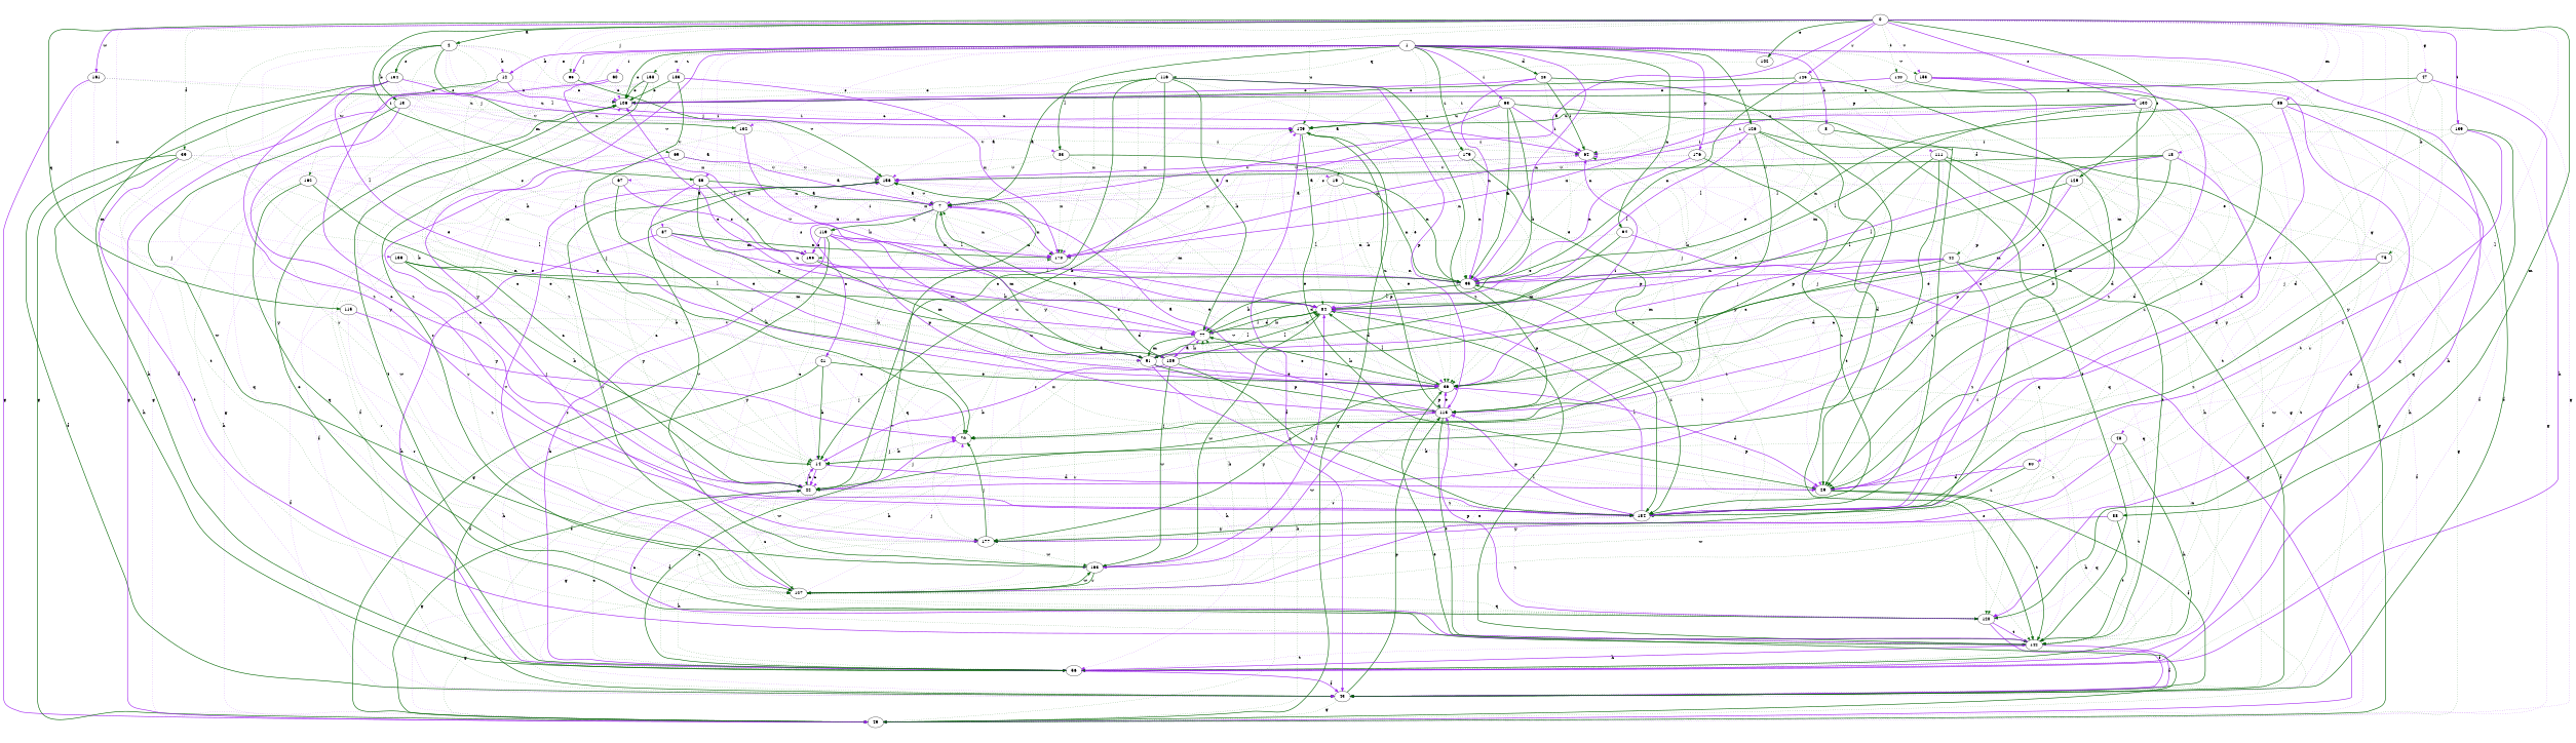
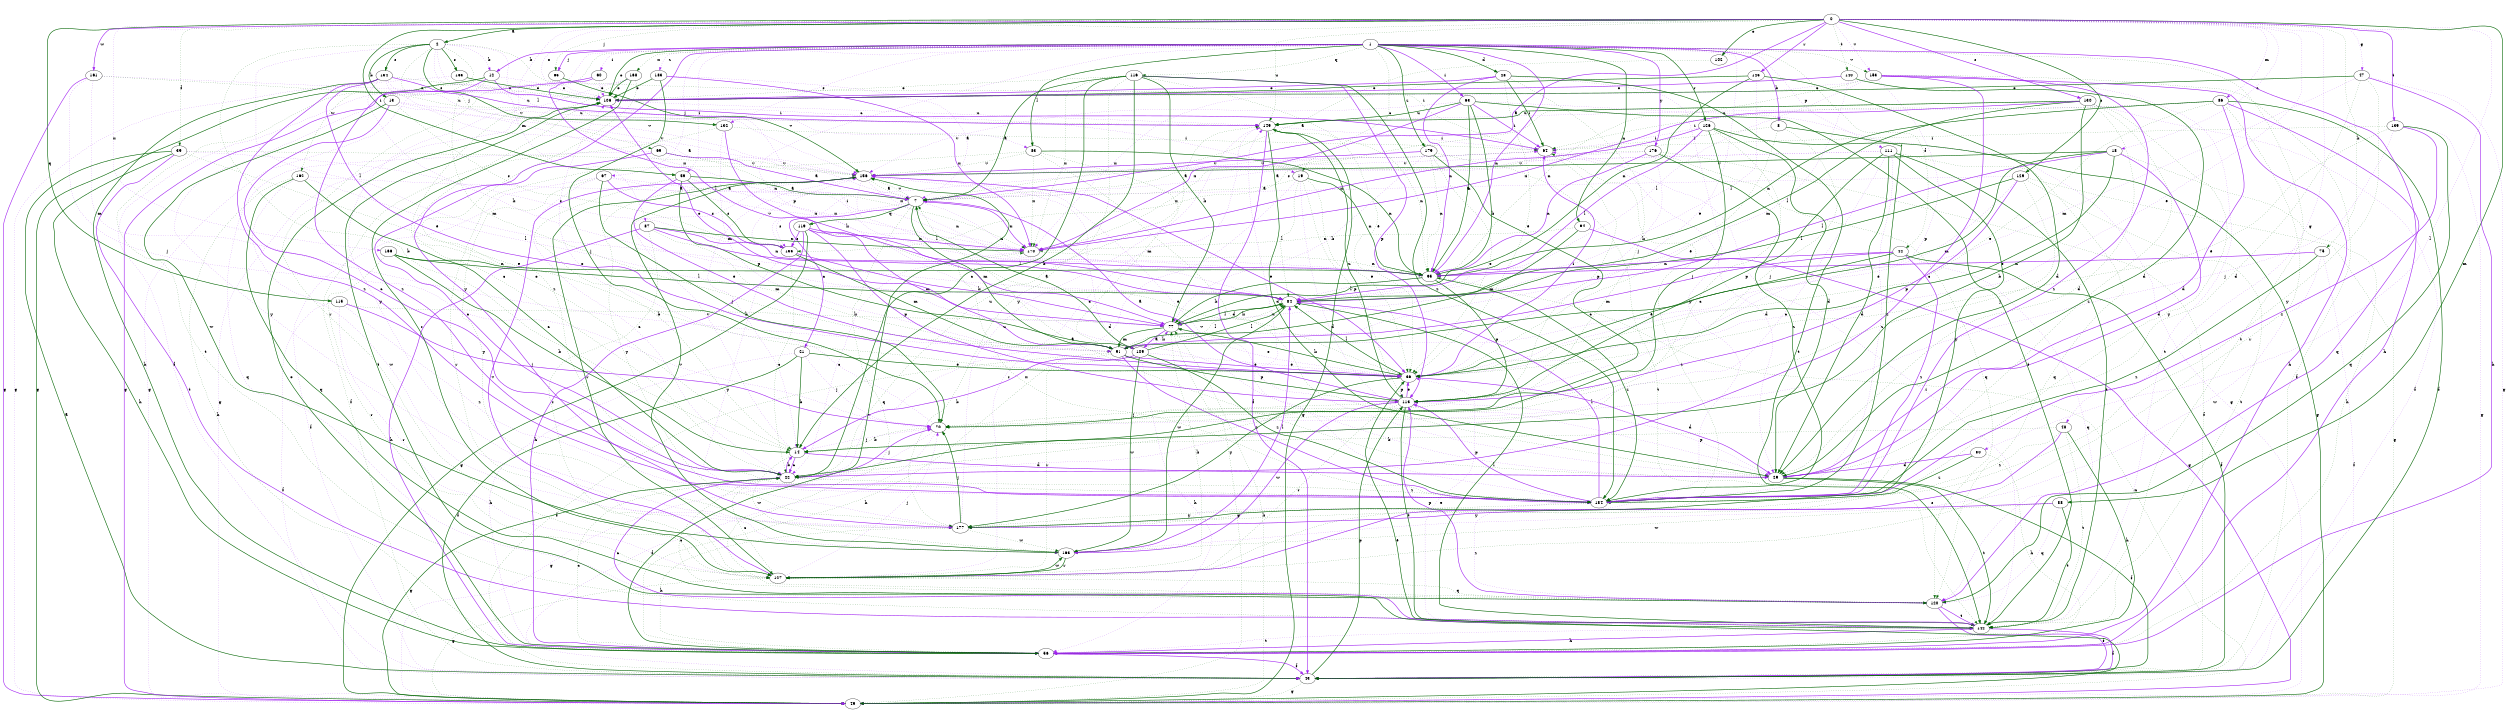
  strict digraph {
    edge [color=darkgreen style=dotted]
    0
    2
    7
    18
    36
    39
    47
    48
    59
    65
    75
    80
    86
    87
    88
    102
    106
    115
    125
    129
    130
    139
    140
    149
    153
    161
    166
    12
    19
    83
    132
    13
    14
    64
    69
    84
+   133
    134
    156
    162
    n41 [label=95]
    21
    91
    119
    120
    135
    170
    56
    29
    177
    113
    77
    43
    142
    49
    127
    184
    109
    163
    70
    22
    1
    8
    28
    42
    60
    63
    67
    94
    111
    116
    126
    168
    176
    179
    183
    0 -> 2 [label=a style=bold]
    0 -> 7 [color=purple label=a style=bold]
    0 -> 18 [color=purple label=c]
    0 -> 36 [color=purple label=e]
    0 -> 39 [label=f]
    0 -> 47 [color=purple label=g]
    0 -> 48 [color=purple label=g]
    0 -> 59 [label=i style=bold]
    0 -> 65 [label=j]
    0 -> 75 [label=k]
    0 -> 80 [color=purple label=l]
    0 -> 86 [color=purple label=m]
    0 -> 87 [color=purple label=m]
    0 -> 88 [label=m style=bold]
    0 -> 102 [label=o style=bold]
    0 -> 106 [color=purple label=o]
    0 -> 115 [label=q style=bold]
    0 -> 125 [color=purple label=r style=bold]
    0 -> 129 [label=s style=bold]
    0 -> 130 [color=purple label=s style=bold]
    0 -> 139 [color=purple label=t style=bold]
    0 -> 140 [label=t]
    0 -> 149 [label=u]
    0 -> 153 [color=purple label=v]
    0 -> 161 [color=purple label=w style=bold]
    0 -> 166 [color=purple label=x]
    2 -> 12 [color=purple label=b]
    2 -> 19 [color=purple label=c]
    2 -> 83 [color=purple label=l]
    2 -> 132 [label=s style=bold]
    2 -> 13 [label=b style=bold]
    2 -> 14 [label=b]
    2 -> 64 [label=i]
    2 -> 69 [label=j]
    2 -> 84 [color=purple label=l]
+   2 -> 133 [label=s style=bold]
    2 -> 134 [label=s style=bold]
    2 -> 156 [color=purple label=v]
    2 -> 162 [label=w]
    7 -> 156 [label=v]
    7 -> n41 [color=purple label=n]
    7 -> 21 [color=purple label=c style=bold]
    7 -> 91 [label=m style=bold]
    7 -> 119 [label=q style=bold]
    7 -> 120 [label=q]
    7 -> 135 [color=purple label=s]
    7 -> 170 [color=purple label=x style=bold]
    18 -> 36 [label=e style=bold]
    18 -> 84 [color=purple label=l style=bold]
    18 -> 156 [label=v style=bold]
    18 -> 91 [label=m style=bold]
    18 -> 56 [label=h]
    18 -> 29 [color=purple label=d style=bold]
    36 -> 64 [color=purple label=i style=bold]
    36 -> 84 [label=l style=bold]
    36 -> 29 [color=purple label=d style=bold]
    36 -> 177 [label=y style=bold]
    36 -> 113 [color=purple label=p]
    36 -> 77 [label=k style=bold]
    39 -> 36 [label=e]
    39 -> 156 [label=v]
    39 -> 135 [color=purple label=s]
    39 -> 56 [label=h style=bold]
-   39 -> 43 [label=f style=bold]
+   39 -> 43 [label=a style=bold]
    39 -> 142 [color=purple label=t style=bold]
    47 -> 106 [label=o style=bold]
    47 -> 91 [color=purple label=m]
    47 -> 56 [color=purple label=h style=bold]
    47 -> 29 [label=d]
    47 -> 177 [label=y]
    47 -> 49 [color=purple label=g]
    48 -> 14 [label=b]
    48 -> 56 [label=h style=bold]
    48 -> 142 [label=t]
    48 -> 127 [color=purple label=s style=bold]
    48 -> 184 [label=z]
    59 -> 7 [label=a style=bold]
    59 -> 36 [color=purple label=e style=bold]
    59 -> 14 [label=b]
    59 -> 135 [label=s style=bold]
    59 -> 170 [color=purple label=x]
    59 -> 109 [label=p style=bold]
    65 -> 156 [label=v style=bold]
    75 -> n41 [color=purple label=n style=bold]
    75 -> 43 [color=purple label=f]
    75 -> 184 [label=z style=bold]
    75 -> 163 [color=purple label=w]
    80 -> 56 [label=h]
    80 -> 29 [color=purple label=d style=bold]
    80 -> 184 [label=z style=bold]
    86 -> 36 [label=e]
    86 -> 149 [color=purple label=u]
    86 -> 64 [label=i]
    86 -> n41 [label=n style=bold]
    86 -> 120 [color=purple label=q style=bold]
    86 -> 29 [color=purple label=d style=bold]
    86 -> 43 [label=f style=bold]
    86 -> 127 [label=r]
    87 -> 84 [color=purple label=l style=bold]
    87 -> n41 [color=purple label=n style=bold]
    87 -> 91 [label=m]
    87 -> 170 [label=x style=bold]
    87 -> 56 [color=purple label=h style=bold]
    87 -> 127 [label=r]
    88 -> 120 [color=purple label=q]
    88 -> 177 [color=purple label=y style=bold]
    88 -> 142 [label=t style=bold]
    88 -> 163 [label=w]
    102 -> 7 [label=a]
    106 -> 149 [color=purple label=u]
    106 -> n41 [color=purple label=n]
    106 -> 142 [label=t style=bold]
    106 -> 49 [color=purple label=g]
    115 -> 77 [label=k]
    115 -> 43 [color=purple label=f]
    115 -> 127 [color=purple label=r]
    115 -> 184 [color=purple label=z]
    115 -> 70 [color=purple label=j style=bold]
    125 -> 106 [label=o style=bold]
    125 -> 84 [color=purple label=l]
    125 -> n41 [label=n style=bold]
    125 -> 29 [label=d style=bold]
    129 -> 7 [color=purple label=a]
    129 -> 36 [color=purple label=e]
    129 -> 84 [label=l style=bold]
    129 -> 113 [color=purple label=p style=bold]
    129 -> 142 [label=t]
    129 -> 49 [label=g]
    129 -> 70 [label=j]
    130 -> 149 [label=u style=bold]
    130 -> 14 [label=b style=bold]
    130 -> 84 [label=l style=bold]
    130 -> 135 [label=s]
    130 -> 170 [color=purple label=x style=bold]
    130 -> 29 [label=d]
    130 -> 177 [label=y]
    130 -> 43 [color=purple label=f]
    130 -> 184 [label=z]
    139 -> 36 [label=e]
    139 -> 64 [label=i]
    139 -> 120 [label=q style=bold]
    139 -> 49 [color=purple label=g]
    139 -> 184 [color=purple label=z style=bold]
    139 -> 70 [color=purple label=j]
    140 -> 106 [color=purple label=o style=bold]
    140 -> 91 [color=purple label=m]
    140 -> 29 [label=d style=bold]
    149 -> 64 [color=purple label=i]
    149 -> n41 [label=n]
    149 -> 29 [label=d style=bold]
    149 -> 43 [color=purple label=f style=bold]
    149 -> 49 [label=g style=bold]
    149 -> 22 [color=purple label=c]
    153 -> 106 [color=purple label=o]
    153 -> 84 [color=purple label=l]
    153 -> n41 [label=n]
    153 -> 56 [color=purple label=h style=bold]
    153 -> 113 [color=purple label=p]
    153 -> 43 [label=f]
    153 -> 142 [color=purple label=t]
    153 -> 184 [color=purple label=z style=bold]
    153 -> 22 [color=purple label=c style=bold]
    161 -> 106 [color=purple label=o]
    161 -> 149 [label=u]
    161 -> 91 [color=purple label=m]
    161 -> 49 [color=purple label=g style=bold]
    161 -> 70 [color=purple label=j]
    166 -> 14 [label=b style=bold]
    166 -> 84 [label=l style=bold]
    166 -> n41 [label=n style=bold]
    166 -> 127 [label=r]
    12 -> 106 [color=purple label=o]
    12 -> 64 [color=purple label=i style=bold]
    12 -> 91 [label=m]
    12 -> 142 [label=t]
    12 -> 49 [label=g style=bold]
    12 -> 184 [color=purple label=z style=bold]
    19 -> 7 [label=a]
    19 -> 36 [label=e]
    19 -> 84 [label=l]
    19 -> n41 [label=n style=bold]
    19 -> 29 [color=purple label=d]
    19 -> 113 [label=p]
    19 -> 127 [color=purple label=r]
    83 -> 156 [label=v]
    83 -> n41 [label=n style=bold]
    83 -> 91 [label=m]
    83 -> 170 [label=x]
    83 -> 29 [label=d]
    83 -> 127 [label=r]
    132 -> 64 [label=i]
    132 -> 91 [color=purple label=m]
    132 -> 77 [color=purple label=k style=bold]
    132 -> 43 [label=f]
    13 -> 7 [color=purple label=a]
    13 -> 149 [color=purple label=u]
    13 -> 156 [color=purple label=v]
    13 -> 135 [label=s]
    13 -> 177 [color=purple label=y]
    13 -> 163 [label=w style=bold]
    13 -> 22 [color=purple label=c style=bold]
    14 -> 106 [label=o]
    14 -> 156 [color=purple label=v]
    14 -> 29 [color=purple label=d style=bold]
    14 -> 163 [label=w]
    14 -> 70 [color=purple label=j]
    14 -> 22 [color=purple label=c style=bold]
    64 -> 156 [color=purple label=v]
    64 -> 170 [label=x]
    64 -> 29 [color=purple label=d]
    64 -> 113 [label=p]
    69 -> 7 [color=purple label=a style=bold]
    69 -> 156 [label=v]
    69 -> 120 [color=purple label=q]
    69 -> 170 [label=x]
    69 -> 22 [color=purple label=c style=bold]
    84 -> 77 [label=k style=bold]
    84 -> 163 [label=w style=bold]
+   133 -> 106 [label=o style=bold]
+   133 -> 49 [color=purple label=g]
    134 -> 36 [color=purple label=e style=bold]
    134 -> 106 [label=o]
    134 -> 149 [color=purple label=u style=bold]
    134 -> 156 [color=purple label=v]
    134 -> 170 [color=purple label=x]
    134 -> 56 [label=h style=bold]
    134 -> 77 [color=purple label=k]
    134 -> 184 [color=purple label=z style=bold]
    156 -> 7 [label=a]
-   156 -> 36 [color=purple label=e]
+   156 -> 36 [color=purple label=e style=bold]
    156 -> 14 [color=purple label=b]
    156 -> 84 [color=purple label=l]
    156 -> n41 [color=purple label=n]
    156 -> 29 [color=purple label=d]
    156 -> 177 [label=y]
    156 -> 127 [label=r style=bold]
    162 -> 7 [color=purple label=a]
    162 -> 84 [color=purple label=l]
    162 -> 120 [label=q style=bold]
    162 -> 56 [label=h]
    162 -> 163 [color=purple label=w]
    162 -> 22 [label=c style=bold]
    n41 -> 84 [color=purple label=l]
    n41 -> 113 [label=p style=bold]
    n41 -> 77 [label=k style=bold]
    n41 -> 184 [label=z style=bold]
    21 -> 36 [label=e style=bold]
    21 -> 14 [label=b style=bold]
    21 -> 56 [color=purple label=h]
    21 -> 43 [label=f style=bold]
    21 -> 70 [color=purple label=j]
    91 -> 36 [color=purple label=e style=bold]
    91 -> 84 [label=l]
    91 -> 56 [label=h]
    91 -> 113 [label=p style=bold]
    91 -> 43 [label=f]
    91 -> 184 [color=purple label=z style=bold]
    119 -> 36 [label=e]
    119 -> 91 [color=purple label=m style=bold]
    119 -> 135 [color=purple label=s style=bold]
    119 -> 170 [color=purple label=x style=bold]
    119 -> 56 [color=purple label=h style=bold]
    119 -> 113 [color=purple label=p style=bold]
    119 -> 49 [label=g style=bold]
    120 -> 113 [color=purple label=p style=bold]
    120 -> 43 [color=purple label=f style=bold]
    120 -> 142 [color=purple label=t style=bold]
    120 -> 184 [color=purple label=z]
    120 -> 22 [label=c]
    135 -> 64 [color=purple label=i]
    135 -> 156 [color=purple label=v]
    135 -> 91 [label=m style=bold]
    135 -> 177 [color=purple label=y]
    135 -> 77 [color=purple label=k style=bold]
    135 -> 22 [label=c]
    170 -> n41 [label=n]
    170 -> 22 [color=purple label=c]
    56 -> 106 [label=o style=bold]
    56 -> 156 [label=v style=bold]
    56 -> 43 [color=purple label=f style=bold]
    56 -> 142 [color=purple label=t]
    56 -> 22 [label=c]
    29 -> 7 [label=a]
    29 -> 156 [color=purple label=v]
    29 -> 113 [color=purple label=p]
    29 -> 43 [label=f style=bold]
    29 -> 142 [label=t style=bold]
    177 -> 149 [color=purple label=u]
    177 -> 56 [label=h]
    177 -> 163 [label=w]
    177 -> 70 [label=j style=bold]
    113 -> 7 [color=purple label=a style=bold]
    113 -> 36 [color=purple label=e style=bold]
    113 -> 149 [label=u style=bold]
    113 -> 142 [label=t style=bold]
    113 -> 127 [label=r]
    113 -> 163 [color=purple label=w style=bold]
    113 -> 70 [label=j]
    77 -> 36 [color=purple label=e]
    77 -> 106 [color=purple label=o style=bold]
    77 -> 84 [label=l style=bold]
    77 -> 91 [label=m style=bold]
    77 -> 49 [label=g]
    77 -> 109 [color=purple label=a style=bold]
    43 -> 113 [label=p style=bold]
    43 -> 49 [label=g]
    142 -> 36 [color=purple label=e]
    142 -> 64 [color=purple label=i]
    142 -> 84 [label=l style=bold]
    142 -> 56 [color=purple label=h style=bold]
    142 -> 43 [color=purple label=f style=bold]
    142 -> 22 [color=purple label=c style=bold]
    49 -> 36 [label=e style=bold]
    49 -> n41 [label=n]
    49 -> 77 [label=k]
    127 -> 64 [label=i]
    127 -> 156 [color=purple label=v style=bold]
    127 -> 120 [label=q]
    127 -> 77 [label=k]
    127 -> 49 [label=g]
    127 -> 163 [label=w style=bold]
    127 -> 70 [color=purple label=j]
    127 -> 22 [label=c]
    184 -> 149 [color=purple label=u]
    184 -> 84 [color=purple label=l style=bold]
    184 -> 170 [label=x]
    184 -> 177 [label=y]
    184 -> 113 [color=purple label=p style=bold]
    109 -> 7 [label=a style=bold]
    109 -> 36 [color=purple label=e]
    109 -> 14 [color=purple label=b style=bold]
    109 -> 84 [label=l style=bold]
    109 -> 56 [color=purple label=h]
    109 -> 77 [color=purple label=k]
    109 -> 127 [label=r]
    109 -> 184 [label=z style=bold]
    109 -> 163 [label=w style=bold]
    163 -> 84 [color=purple label=l style=bold]
    163 -> 156 [label=v style=bold]
    163 -> 127 [label=r style=bold]
    70 -> 106 [color=purple label=o]
    70 -> 14 [label=b]
    70 -> 43 [color=purple label=f]
    70 -> 49 [color=purple label=g]
    22 -> 149 [label=u]
    22 -> 14 [color=purple label=b style=bold]
    22 -> 49 [label=g style=bold]
    22 -> 184 [label=z]
    22 -> 70 [color=purple label=j style=bold]
    1 -> 36 [color=purple label=e]
    1 -> 59 [color=purple label=i]
    1 -> 65 [color=purple label=j style=bold]
    1 -> 106 [label=o style=bold]
    1 -> 153 [label=v]
    1 -> 12 [color=purple label=b style=bold]
    1 -> 19 [label=c]
    1 -> 83 [label=l style=bold]
    1 -> 132 [color=purple label=s]
    1 -> n41 [color=purple label=n style=bold]
    1 -> 56 [color=purple label=h style=bold]
    1 -> 177 [color=purple label=y style=bold]
    1 -> 43 [color=purple label=f]
    1 -> 142 [label=t]
    1 -> 127 [label=r]
    1 -> 109 [color=purple label=p]
    1 -> 8 [color=purple label=b style=bold]
    1 -> 28 [label=d style=bold]
    1 -> 42 [label=f]
    1 -> 60 [color=purple label=i]
    1 -> 63 [color=purple label=i style=bold]
    1 -> 67 [color=purple label=j]
    1 -> 94 [label=n style=bold]
    1 -> 111 [color=purple label=p]
    1 -> 116 [label=q]
    1 -> 126 [label=r style=bold]
    1 -> 168 [label=x]
    1 -> 176 [color=purple label=y style=bold]
    1 -> 179 [label=z style=bold]
    1 -> 183 [color=purple label=z]
    8 -> 36 [label=e]
    8 -> 64 [label=i]
    8 -> 184 [label=z style=bold]
    8 -> 70 [label=j]
    28 -> 36 [label=e]
    28 -> 106 [color=purple label=o style=bold]
    28 -> 64 [label=i style=bold]
    28 -> n41 [color=purple label=n style=bold]
    28 -> 170 [color=purple label=x]
    28 -> 177 [color=purple label=y]
    28 -> 142 [label=t style=bold]
    28 -> 70 [label=j]
    42 -> 36 [label=e style=bold]
    42 -> n41 [color=purple label=n style=bold]
    42 -> 91 [color=purple label=m style=bold]
    42 -> 120 [color=purple label=q]
    42 -> 43 [label=f style=bold]
    42 -> 184 [color=purple label=z style=bold]
    60 -> 106 [color=purple label=o]
    60 -> 84 [color=purple label=l style=bold]
    60 -> 49 [color=purple label=g style=bold]
    63 -> 149 [label=u style=bold]
    63 -> 64 [color=purple label=i style=bold]
    63 -> 156 [color=purple label=v]
    63 -> n41 [label=n style=bold]
    63 -> 170 [color=purple label=x style=bold]
    63 -> 77 [label=k style=bold]
    63 -> 142 [label=t style=bold]
    63 -> 49 [color=purple label=g]
    67 -> 7 [color=purple label=a]
    67 -> 135 [color=purple label=s style=bold]
    67 -> 170 [color=purple label=x]
    67 -> 177 [label=y]
    67 -> 43 [color=purple label=f]
    67 -> 70 [label=j style=bold]
    67 -> 22 [color=purple label=c]
    94 -> 91 [label=m style=bold]
    94 -> 170 [label=x]
    94 -> 49 [color=purple label=g style=bold]
    111 -> 7 [color=purple label=a]
    111 -> 156 [color=purple label=v]
    111 -> 120 [label=q]
-   111 -> 56 [label=h]
    111 -> 29 [label=d style=bold]
    111 -> 177 [label=y style=bold]
    111 -> 113 [label=p style=bold]
    111 -> 142 [label=t style=bold]
    111 -> 184 [color=purple label=z]
    111 -> 22 [color=purple label=c]
    116 -> 7 [label=a style=bold]
    116 -> 36 [label=e]
    116 -> 106 [label=o]
    116 -> 14 [label=b style=bold]
    116 -> 170 [label=x]
    116 -> 177 [label=y]
    116 -> 113 [color=purple label=p style=bold]
    116 -> 77 [label=k style=bold]
    116 -> 184 [label=z style=bold]
    116 -> 22 [label=c style=bold]
    126 -> 64 [color=purple label=i]
    126 -> 84 [color=purple label=l style=bold]
    126 -> 170 [color=purple label=x style=bold]
    126 -> 29 [label=d style=bold]
    126 -> 49 [label=g style=bold]
    126 -> 70 [label=j style=bold]
    126 -> 22 [label=c]
    168 -> 106 [label=o style=bold]
    168 -> 177 [color=purple label=y]
    168 -> 49 [color=purple label=g]
    168 -> 127 [label=r style=bold]
    168 -> 184 [label=z]
    168 -> 22 [label=c]
    176 -> 7 [label=a]
    176 -> 156 [color=purple label=v]
    176 -> n41 [color=purple label=n style=bold]
    176 -> 120 [label=q]
    176 -> 77 [color=purple label=k]
    176 -> 43 [label=f]
    176 -> 184 [label=z style=bold]
    179 -> 36 [label=e]
    179 -> 156 [color=purple label=v style=bold]
    179 -> n41 [label=n]
    179 -> 77 [color=purple label=k]
    179 -> 142 [label=t]
    179 -> 22 [label=c style=bold]
    183 -> 7 [color=purple label=a]
    183 -> 106 [label=o style=bold]
    183 -> 170 [color=purple label=x style=bold]
    183 -> 70 [label=j style=bold]
  }
